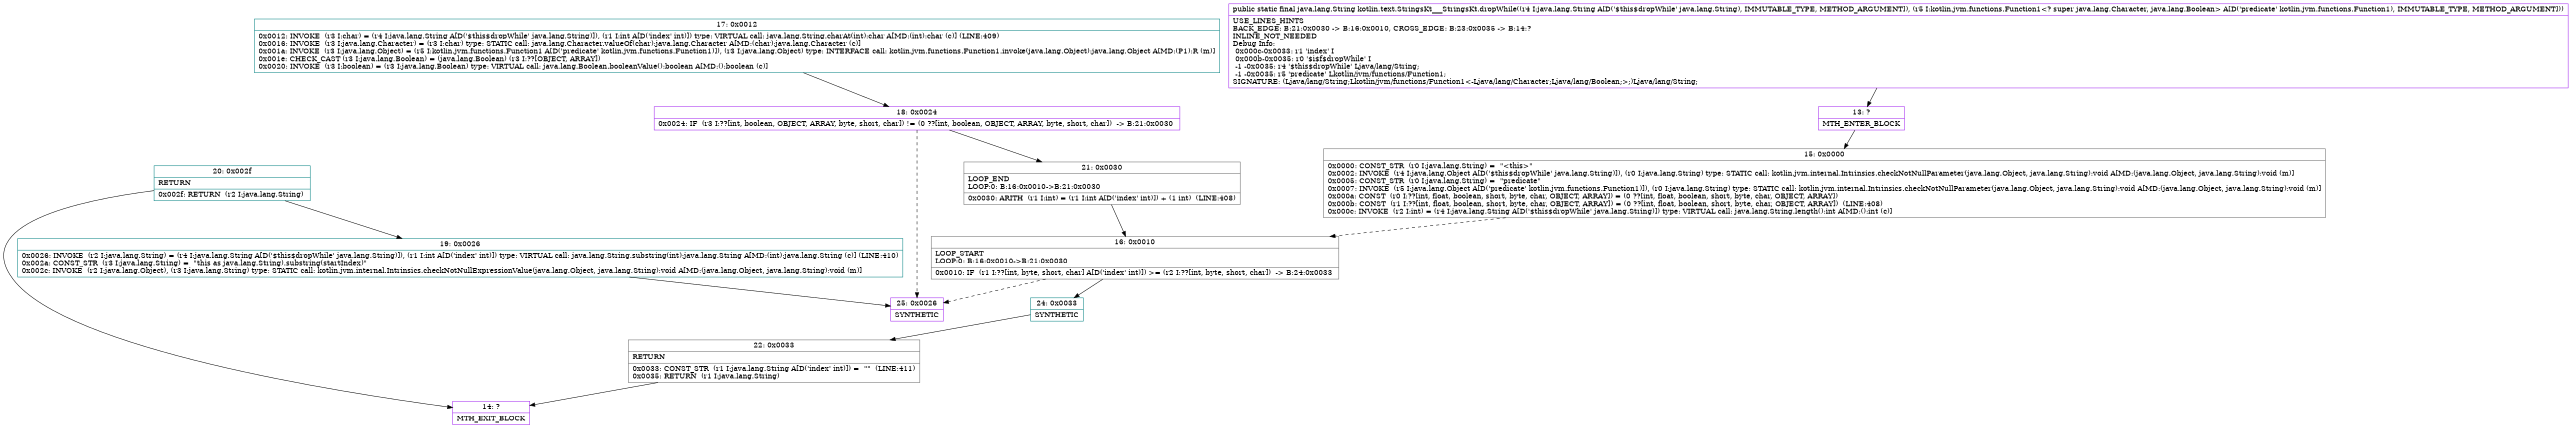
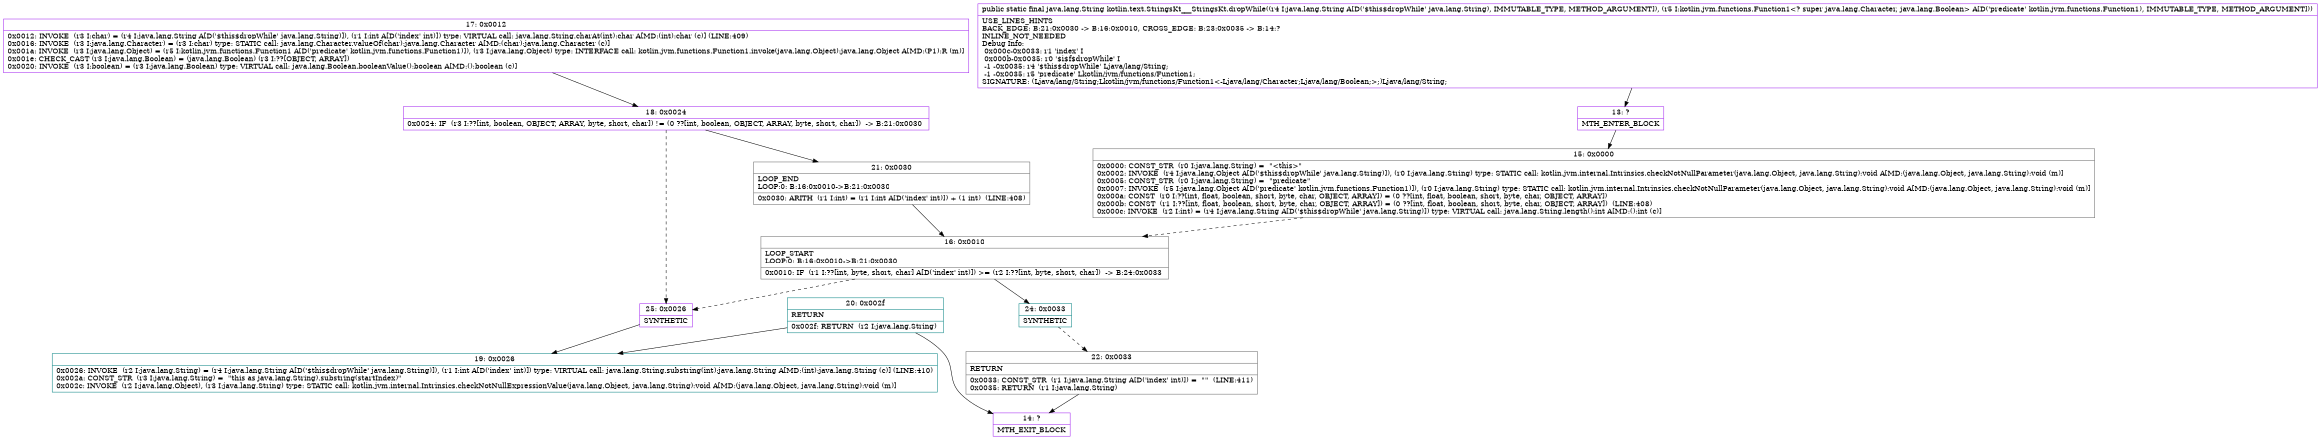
  digraph {
    node [color=purple shape=record]
    n1 [label="{13\:\ ?|MTH_ENTER_BLOCK\l}"]
    n2 [color=gray40 label="{15\:\ 0x0000|0x0000: CONST_STR  (r0 I:java.lang.String) =  \"\<this\>\" \l0x0002: INVOKE  (r4 I:java.lang.Object A[D('$this$dropWhile' java.lang.String)]), (r0 I:java.lang.String) type: STATIC call: kotlin.jvm.internal.Intrinsics.checkNotNullParameter(java.lang.Object, java.lang.String):void A[MD:(java.lang.Object, java.lang.String):void (m)]\l0x0005: CONST_STR  (r0 I:java.lang.String) =  \"predicate\" \l0x0007: INVOKE  (r5 I:java.lang.Object A[D('predicate' kotlin.jvm.functions.Function1)]), (r0 I:java.lang.String) type: STATIC call: kotlin.jvm.internal.Intrinsics.checkNotNullParameter(java.lang.Object, java.lang.String):void A[MD:(java.lang.Object, java.lang.String):void (m)]\l0x000a: CONST  (r0 I:??[int, float, boolean, short, byte, char, OBJECT, ARRAY]) = (0 ??[int, float, boolean, short, byte, char, OBJECT, ARRAY]) \l0x000b: CONST  (r1 I:??[int, float, boolean, short, byte, char, OBJECT, ARRAY]) = (0 ??[int, float, boolean, short, byte, char, OBJECT, ARRAY])  (LINE:408)\l0x000c: INVOKE  (r2 I:int) = (r4 I:java.lang.String A[D('$this$dropWhile' java.lang.String)]) type: VIRTUAL call: java.lang.String.length():int A[MD:():int (c)]\l}"]
    n3 [color=gray40 label="{16\:\ 0x0010|LOOP_START\lLOOP:0: B:16:0x0010\-\>B:21:0x0030\l|0x0010: IF  (r1 I:??[int, byte, short, char] A[D('index' int)]) \>= (r2 I:??[int, byte, short, char])  \-\> B:24:0x0033 \l}"]
    n4 [color=teal label="{24\:\ 0x0033|SYNTHETIC\l}"]
    n5 [label="{25\:\ 0x0026|SYNTHETIC\l}"]
-   n6 [color=teal label="{17\:\ 0x0012|0x0012: INVOKE  (r3 I:char) = (r4 I:java.lang.String A[D('$this$dropWhile' java.lang.String)]), (r1 I:int A[D('index' int)]) type: VIRTUAL call: java.lang.String.charAt(int):char A[MD:(int):char (c)] (LINE:409)\l0x0016: INVOKE  (r3 I:java.lang.Character) = (r3 I:char) type: STATIC call: java.lang.Character.valueOf(char):java.lang.Character A[MD:(char):java.lang.Character (c)]\l0x001a: INVOKE  (r3 I:java.lang.Object) = (r5 I:kotlin.jvm.functions.Function1 A[D('predicate' kotlin.jvm.functions.Function1)]), (r3 I:java.lang.Object) type: INTERFACE call: kotlin.jvm.functions.Function1.invoke(java.lang.Object):java.lang.Object A[MD:(P1):R (m)]\l0x001e: CHECK_CAST (r3 I:java.lang.Boolean) = (java.lang.Boolean) (r3 I:??[OBJECT, ARRAY]) \l0x0020: INVOKE  (r3 I:boolean) = (r3 I:java.lang.Boolean) type: VIRTUAL call: java.lang.Boolean.booleanValue():boolean A[MD:():boolean (c)]\l}"]
+   n6 [label="{17\:\ 0x0012|0x0012: INVOKE  (r3 I:char) = (r4 I:java.lang.String A[D('$this$dropWhile' java.lang.String)]), (r1 I:int A[D('index' int)]) type: VIRTUAL call: java.lang.String.charAt(int):char A[MD:(int):char (c)] (LINE:409)\l0x0016: INVOKE  (r3 I:java.lang.Character) = (r3 I:char) type: STATIC call: java.lang.Character.valueOf(char):java.lang.Character A[MD:(char):java.lang.Character (c)]\l0x001a: INVOKE  (r3 I:java.lang.Object) = (r5 I:kotlin.jvm.functions.Function1 A[D('predicate' kotlin.jvm.functions.Function1)]), (r3 I:java.lang.Object) type: INTERFACE call: kotlin.jvm.functions.Function1.invoke(java.lang.Object):java.lang.Object A[MD:(P1):R (m)]\l0x001e: CHECK_CAST (r3 I:java.lang.Boolean) = (java.lang.Boolean) (r3 I:??[OBJECT, ARRAY]) \l0x0020: INVOKE  (r3 I:boolean) = (r3 I:java.lang.Boolean) type: VIRTUAL call: java.lang.Boolean.booleanValue():boolean A[MD:():boolean (c)]\l}"]
    n7 [label="{18\:\ 0x0024|0x0024: IF  (r3 I:??[int, boolean, OBJECT, ARRAY, byte, short, char]) != (0 ??[int, boolean, OBJECT, ARRAY, byte, short, char])  \-\> B:21:0x0030 \l}"]
    n8 [color=gray40 label="{22\:\ 0x0033|RETURN\l|0x0033: CONST_STR  (r1 I:java.lang.String A[D('index' int)]) =  \"\"  (LINE:411)\l0x0035: RETURN  (r1 I:java.lang.String) \l}"]
    n9 [color=gray40 label="{21\:\ 0x0030|LOOP_END\lLOOP:0: B:16:0x0010\-\>B:21:0x0030\l|0x0030: ARITH  (r1 I:int) = (r1 I:int A[D('index' int)]) + (1 int)  (LINE:408)\l}"]
    n10 [color=teal label="{19\:\ 0x0026|0x0026: INVOKE  (r2 I:java.lang.String) = (r4 I:java.lang.String A[D('$this$dropWhile' java.lang.String)]), (r1 I:int A[D('index' int)]) type: VIRTUAL call: java.lang.String.substring(int):java.lang.String A[MD:(int):java.lang.String (c)] (LINE:410)\l0x002a: CONST_STR  (r3 I:java.lang.String) =  \"this as java.lang.String).substring(startIndex)\" \l0x002c: INVOKE  (r2 I:java.lang.Object), (r3 I:java.lang.String) type: STATIC call: kotlin.jvm.internal.Intrinsics.checkNotNullExpressionValue(java.lang.Object, java.lang.String):void A[MD:(java.lang.Object, java.lang.String):void (m)]\l}"]
    n11 [color=teal label="{20\:\ 0x002f|RETURN\l|0x002f: RETURN  (r2 I:java.lang.String) \l}"]
    n12 [label="{14\:\ ?|MTH_EXIT_BLOCK\l}"]
    n13 [label="{public static final java.lang.String kotlin.text.StringsKt___StringsKt.dropWhile((r4 I:java.lang.String A[D('$this$dropWhile' java.lang.String), IMMUTABLE_TYPE, METHOD_ARGUMENT]), (r5 I:kotlin.jvm.functions.Function1\<? super java.lang.Character, java.lang.Boolean\> A[D('predicate' kotlin.jvm.functions.Function1), IMMUTABLE_TYPE, METHOD_ARGUMENT]))  | USE_LINES_HINTS\lBACK_EDGE: B:21:0x0030 \-\> B:16:0x0010, CROSS_EDGE: B:23:0x0035 \-\> B:14:?\lINLINE_NOT_NEEDED\lDebug Info:\l  0x000c\-0x0033: r1 'index' I\l  0x000b\-0x0035: r0 '$i$f$dropWhile' I\l  \-1 \-0x0035: r4 '$this$dropWhile' Ljava\/lang\/String;\l  \-1 \-0x0035: r5 'predicate' Lkotlin\/jvm\/functions\/Function1;\lSIGNATURE: (Ljava\/lang\/String;Lkotlin\/jvm\/functions\/Function1\<\-Ljava\/lang\/Character;Ljava\/lang\/Boolean;\>;)Ljava\/lang\/String;\l}"]
    n1 -> n2
    n2 -> n3 [style=dashed]
    n3 -> n4
    n3 -> n5 [style=dashed]
-   n4 -> n8
-   n10 -> n5
+   n4 -> n8 [style=dashed]
+   n5 -> n10
    n6 -> n7
    n7 -> n5 [style=dashed]
    n7 -> n9
    n8 -> n12
    n9 -> n3
    n11 -> n10
    n11 -> n12
    n13 -> n1
  }
